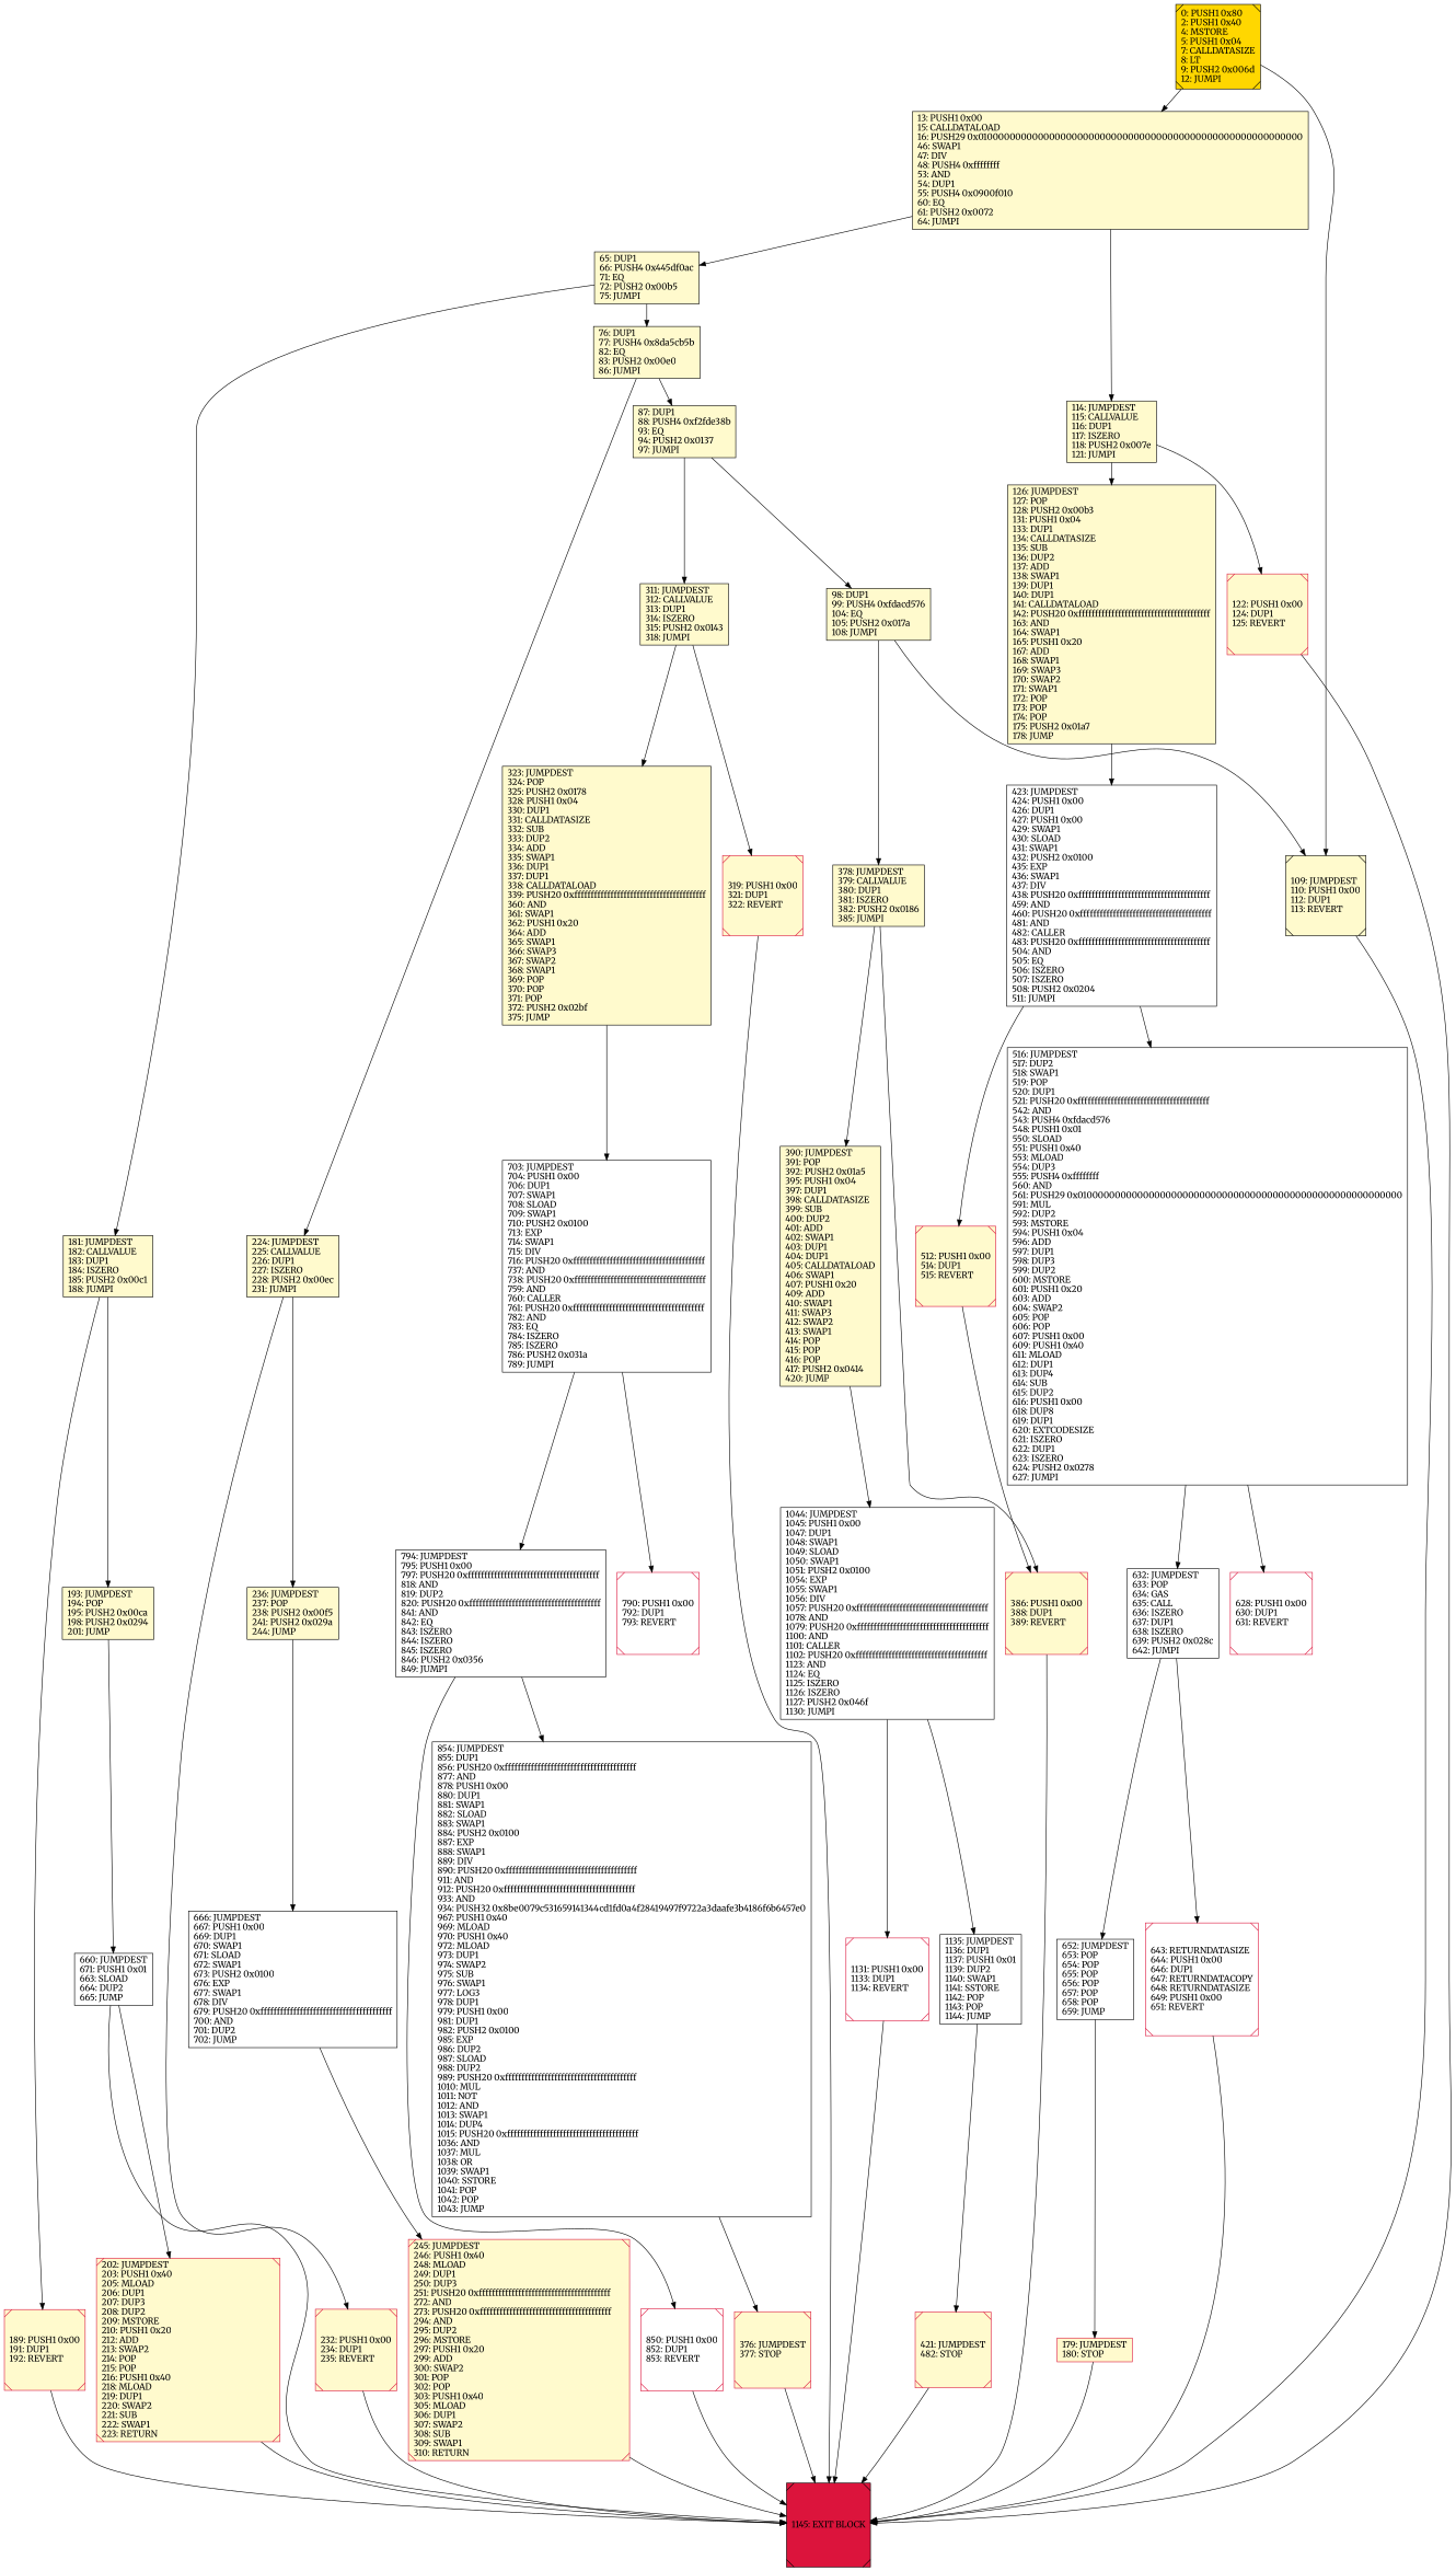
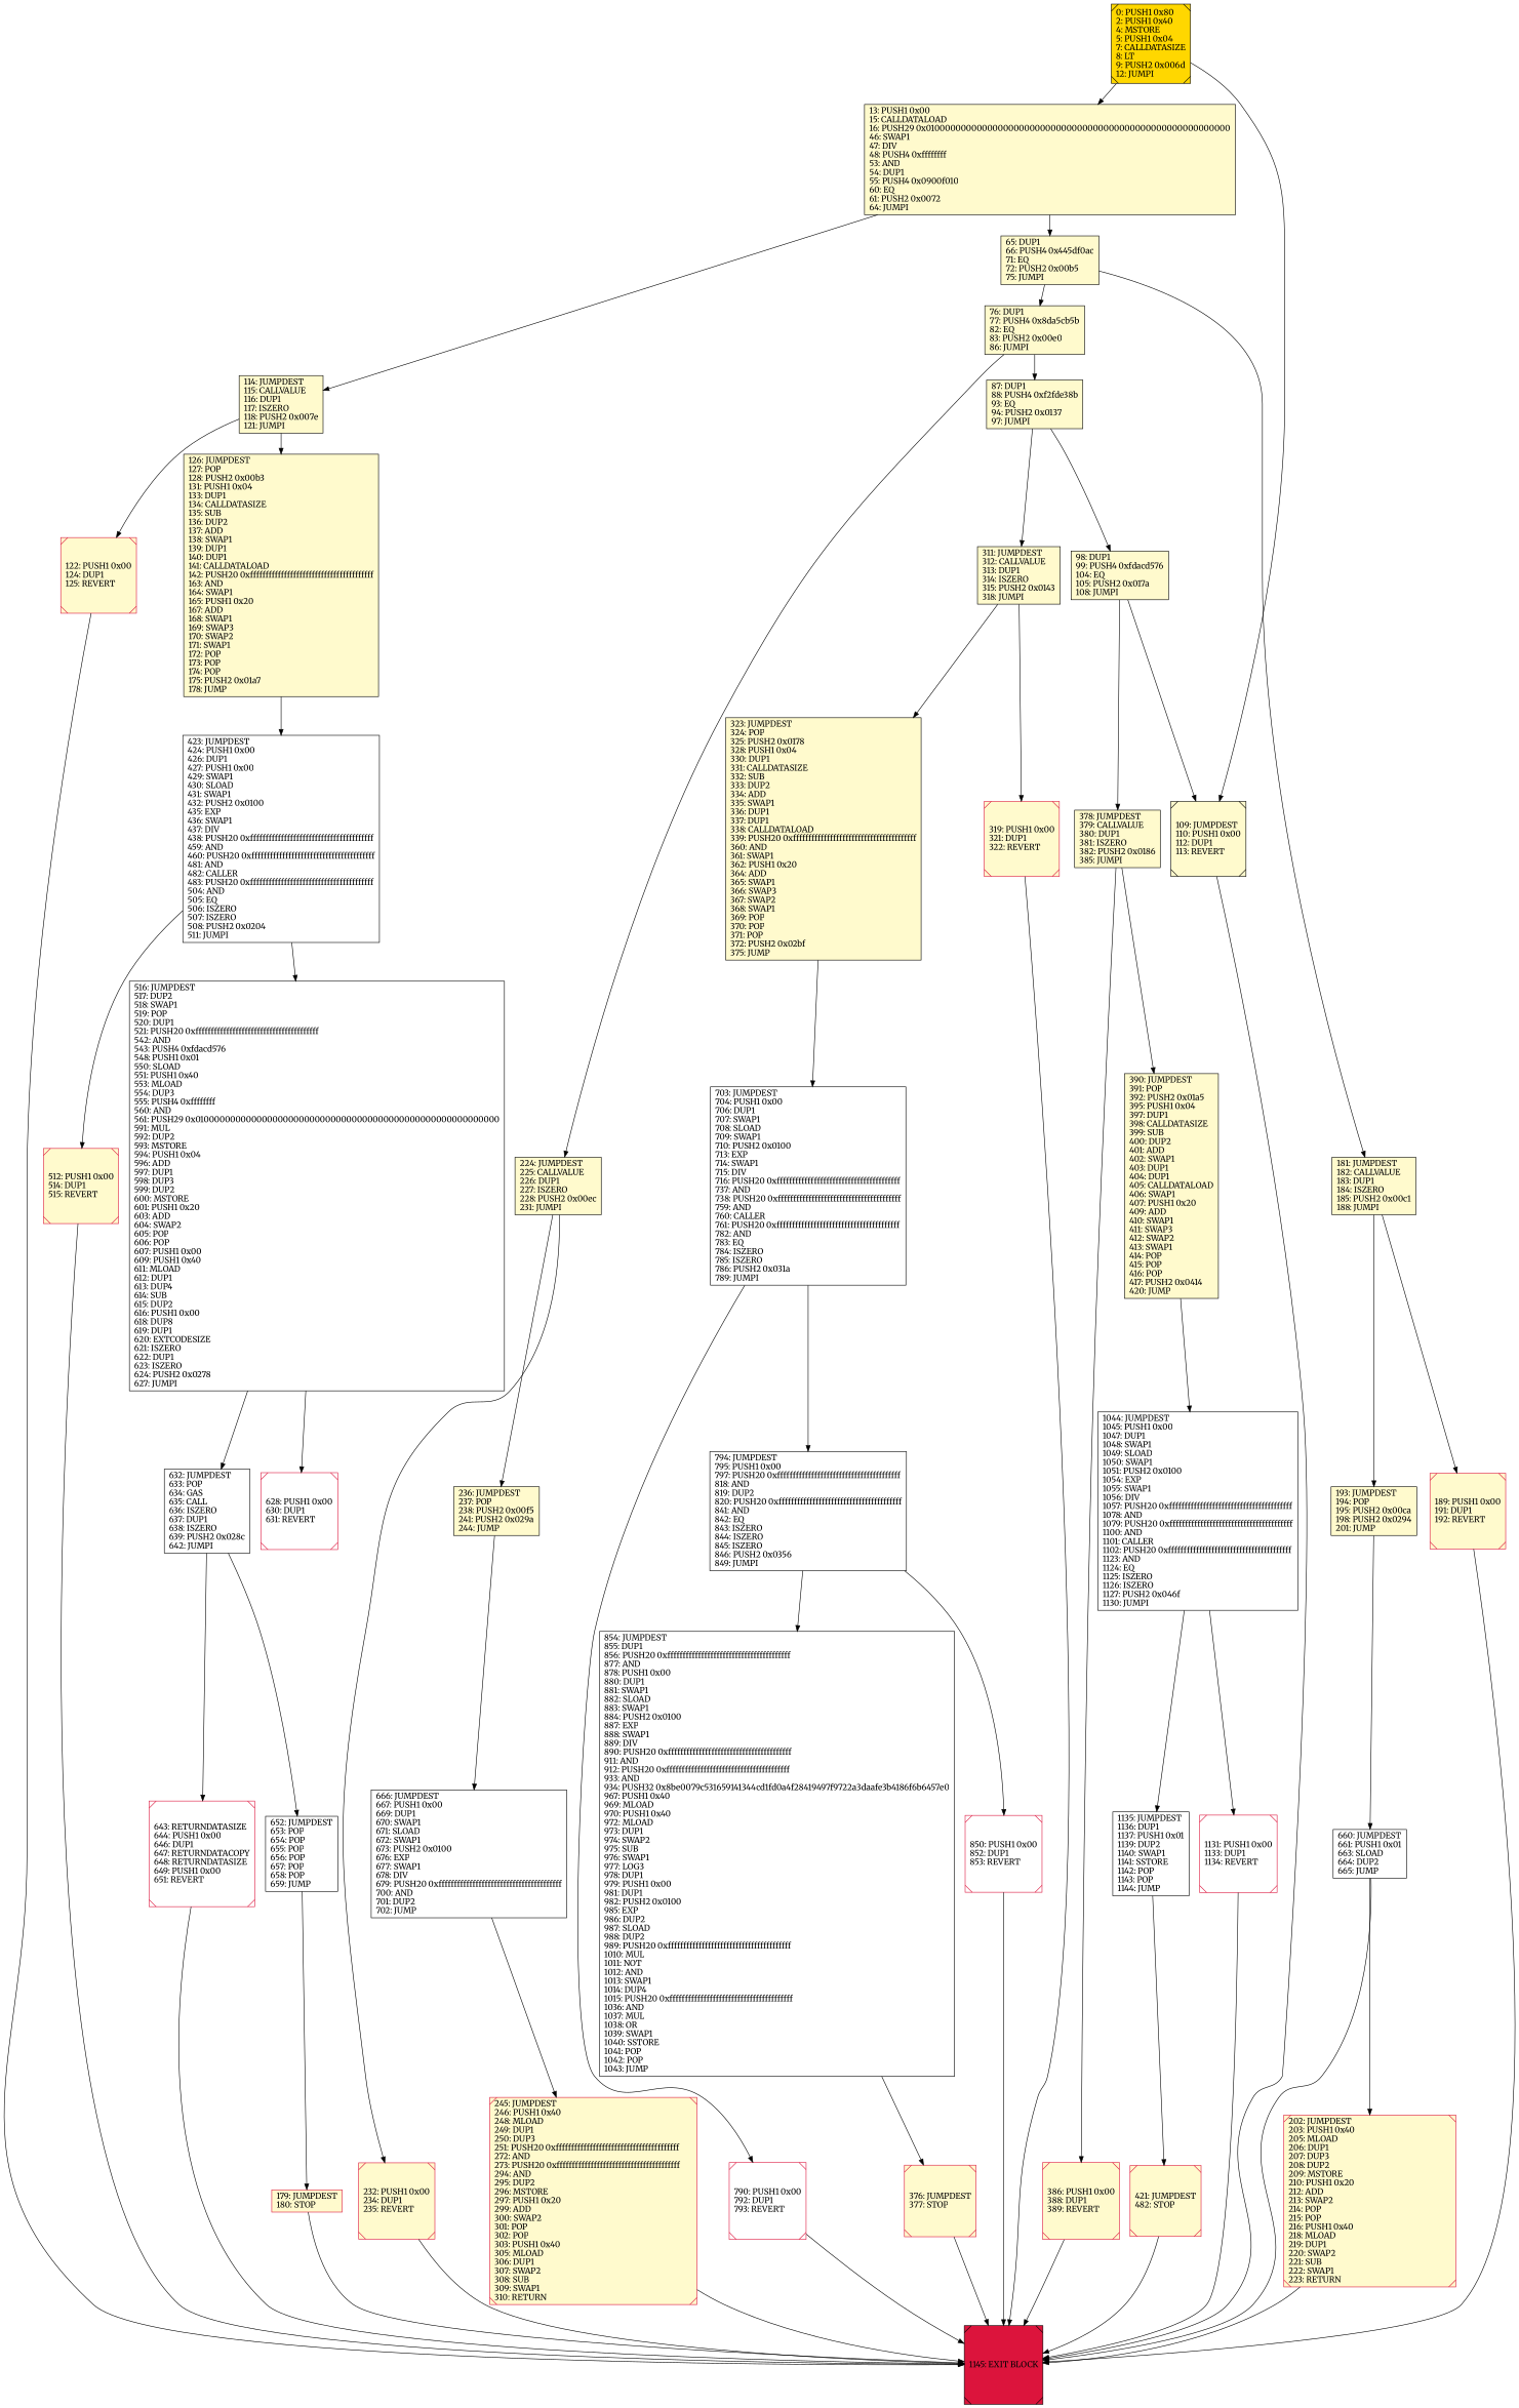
  digraph {
    fontname=Merriweather
    rankdir=UD
    node [color=black fillcolor=lemonchiffon fontcolor=black fontname=Merriweather shape=box style=filled]
    edge [fontname=Merriweather]
-   n1 [fillcolor=white label="660: JUMPDEST\l671: PUSH1 0x01\l663: SLOAD\l664: DUP2\l665: JUMP\l"]
+   n1 [fillcolor=white label="660: JUMPDEST\l661: PUSH1 0x01\l663: SLOAD\l664: DUP2\l665: JUMP\l"]
    n2 [color=crimson label="202: JUMPDEST\l203: PUSH1 0x40\l205: MLOAD\l206: DUP1\l207: DUP3\l208: DUP2\l209: MSTORE\l210: PUSH1 0x20\l212: ADD\l213: SWAP2\l214: POP\l215: POP\l216: PUSH1 0x40\l218: MLOAD\l219: DUP1\l220: SWAP2\l221: SUB\l222: SWAP1\l223: RETURN\l" shape=Msquare]
    n3 [fillcolor=crimson label="1145: EXIT BLOCK\l" shape=Msquare]
    n4 [label="323: JUMPDEST\l324: POP\l325: PUSH2 0x0178\l328: PUSH1 0x04\l330: DUP1\l331: CALLDATASIZE\l332: SUB\l333: DUP2\l334: ADD\l335: SWAP1\l336: DUP1\l337: DUP1\l338: CALLDATALOAD\l339: PUSH20 0xffffffffffffffffffffffffffffffffffffffff\l360: AND\l361: SWAP1\l362: PUSH1 0x20\l364: ADD\l365: SWAP1\l366: SWAP3\l367: SWAP2\l368: SWAP1\l369: POP\l370: POP\l371: POP\l372: PUSH2 0x02bf\l375: JUMP\l"]
    n5 [fillcolor=white label="703: JUMPDEST\l704: PUSH1 0x00\l706: DUP1\l707: SWAP1\l708: SLOAD\l709: SWAP1\l710: PUSH2 0x0100\l713: EXP\l714: SWAP1\l715: DIV\l716: PUSH20 0xffffffffffffffffffffffffffffffffffffffff\l737: AND\l738: PUSH20 0xffffffffffffffffffffffffffffffffffffffff\l759: AND\l760: CALLER\l761: PUSH20 0xffffffffffffffffffffffffffffffffffffffff\l782: AND\l783: EQ\l784: ISZERO\l785: ISZERO\l786: PUSH2 0x031a\l789: JUMPI\l"]
    n6 [color=crimson fillcolor=white label="790: PUSH1 0x00\l792: DUP1\l793: REVERT\l" shape=Msquare]
    n7 [fillcolor=white label="794: JUMPDEST\l795: PUSH1 0x00\l797: PUSH20 0xffffffffffffffffffffffffffffffffffffffff\l818: AND\l819: DUP2\l820: PUSH20 0xffffffffffffffffffffffffffffffffffffffff\l841: AND\l842: EQ\l843: ISZERO\l844: ISZERO\l845: ISZERO\l846: PUSH2 0x0356\l849: JUMPI\l"]
    n8 [color=crimson label="232: PUSH1 0x00\l234: DUP1\l235: REVERT\l" shape=Msquare]
    n9 [label="87: DUP1\l88: PUSH4 0xf2fde38b\l93: EQ\l94: PUSH2 0x0137\l97: JUMPI\l"]
    n10 [label="311: JUMPDEST\l312: CALLVALUE\l313: DUP1\l314: ISZERO\l315: PUSH2 0x0143\l318: JUMPI\l"]
    n11 [label="98: DUP1\l99: PUSH4 0xfdacd576\l104: EQ\l105: PUSH2 0x017a\l108: JUMPI\l"]
    n12 [color=crimson label="319: PUSH1 0x00\l321: DUP1\l322: REVERT\l" shape=Msquare]
    n13 [label="378: JUMPDEST\l379: CALLVALUE\l380: DUP1\l381: ISZERO\l382: PUSH2 0x0186\l385: JUMPI\l"]
    n14 [label="109: JUMPDEST\l110: PUSH1 0x00\l112: DUP1\l113: REVERT\l" shape=Msquare]
    n15 [color=crimson fillcolor=white label="1131: PUSH1 0x00\l1133: DUP1\l1134: REVERT\l" shape=Msquare]
    n16 [fillcolor=white label="652: JUMPDEST\l653: POP\l654: POP\l655: POP\l656: POP\l657: POP\l658: POP\l659: JUMP\l"]
    n17 [color=crimson label="179: JUMPDEST\l180: STOP\l"]
    n18 [label="126: JUMPDEST\l127: POP\l128: PUSH2 0x00b3\l131: PUSH1 0x04\l133: DUP1\l134: CALLDATASIZE\l135: SUB\l136: DUP2\l137: ADD\l138: SWAP1\l139: DUP1\l140: DUP1\l141: CALLDATALOAD\l142: PUSH20 0xffffffffffffffffffffffffffffffffffffffff\l163: AND\l164: SWAP1\l165: PUSH1 0x20\l167: ADD\l168: SWAP1\l169: SWAP3\l170: SWAP2\l171: SWAP1\l172: POP\l173: POP\l174: POP\l175: PUSH2 0x01a7\l178: JUMP\l"]
    n19 [fillcolor=white label="423: JUMPDEST\l424: PUSH1 0x00\l426: DUP1\l427: PUSH1 0x00\l429: SWAP1\l430: SLOAD\l431: SWAP1\l432: PUSH2 0x0100\l435: EXP\l436: SWAP1\l437: DIV\l438: PUSH20 0xffffffffffffffffffffffffffffffffffffffff\l459: AND\l460: PUSH20 0xffffffffffffffffffffffffffffffffffffffff\l481: AND\l482: CALLER\l483: PUSH20 0xffffffffffffffffffffffffffffffffffffffff\l504: AND\l505: EQ\l506: ISZERO\l507: ISZERO\l508: PUSH2 0x0204\l511: JUMPI\l"]
    n20 [color=crimson label="512: PUSH1 0x00\l514: DUP1\l515: REVERT\l" shape=Msquare]
    n21 [fillcolor=white label="516: JUMPDEST\l517: DUP2\l518: SWAP1\l519: POP\l520: DUP1\l521: PUSH20 0xffffffffffffffffffffffffffffffffffffffff\l542: AND\l543: PUSH4 0xfdacd576\l548: PUSH1 0x01\l550: SLOAD\l551: PUSH1 0x40\l553: MLOAD\l554: DUP3\l555: PUSH4 0xffffffff\l560: AND\l561: PUSH29 0x0100000000000000000000000000000000000000000000000000000000\l591: MUL\l592: DUP2\l593: MSTORE\l594: PUSH1 0x04\l596: ADD\l597: DUP1\l598: DUP3\l599: DUP2\l600: MSTORE\l601: PUSH1 0x20\l603: ADD\l604: SWAP2\l605: POP\l606: POP\l607: PUSH1 0x00\l609: PUSH1 0x40\l611: MLOAD\l612: DUP1\l613: DUP4\l614: SUB\l615: DUP2\l616: PUSH1 0x00\l618: DUP8\l619: DUP1\l620: EXTCODESIZE\l621: ISZERO\l622: DUP1\l623: ISZERO\l624: PUSH2 0x0278\l627: JUMPI\l"]
    n22 [label="390: JUMPDEST\l391: POP\l392: PUSH2 0x01a5\l395: PUSH1 0x04\l397: DUP1\l398: CALLDATASIZE\l399: SUB\l400: DUP2\l401: ADD\l402: SWAP1\l403: DUP1\l404: DUP1\l405: CALLDATALOAD\l406: SWAP1\l407: PUSH1 0x20\l409: ADD\l410: SWAP1\l411: SWAP3\l412: SWAP2\l413: SWAP1\l414: POP\l415: POP\l416: POP\l417: PUSH2 0x0414\l420: JUMP\l"]
    n23 [fillcolor=white label="1044: JUMPDEST\l1045: PUSH1 0x00\l1047: DUP1\l1048: SWAP1\l1049: SLOAD\l1050: SWAP1\l1051: PUSH2 0x0100\l1054: EXP\l1055: SWAP1\l1056: DIV\l1057: PUSH20 0xffffffffffffffffffffffffffffffffffffffff\l1078: AND\l1079: PUSH20 0xffffffffffffffffffffffffffffffffffffffff\l1100: AND\l1101: CALLER\l1102: PUSH20 0xffffffffffffffffffffffffffffffffffffffff\l1123: AND\l1124: EQ\l1125: ISZERO\l1126: ISZERO\l1127: PUSH2 0x046f\l1130: JUMPI\l"]
    n24 [fillcolor=white label="1135: JUMPDEST\l1136: DUP1\l1137: PUSH1 0x01\l1139: DUP2\l1140: SWAP1\l1141: SSTORE\l1142: POP\l1143: POP\l1144: JUMP\l"]
    n25 [color=crimson fillcolor=white label="628: PUSH1 0x00\l630: DUP1\l631: REVERT\l" shape=Msquare]
    n26 [label="236: JUMPDEST\l237: POP\l238: PUSH2 0x00f5\l241: PUSH2 0x029a\l244: JUMP\l"]
    n27 [fillcolor=white label="666: JUMPDEST\l667: PUSH1 0x00\l669: DUP1\l670: SWAP1\l671: SLOAD\l672: SWAP1\l673: PUSH2 0x0100\l676: EXP\l677: SWAP1\l678: DIV\l679: PUSH20 0xffffffffffffffffffffffffffffffffffffffff\l700: AND\l701: DUP2\l702: JUMP\l"]
    n28 [color=crimson label="245: JUMPDEST\l246: PUSH1 0x40\l248: MLOAD\l249: DUP1\l250: DUP3\l251: PUSH20 0xffffffffffffffffffffffffffffffffffffffff\l272: AND\l273: PUSH20 0xffffffffffffffffffffffffffffffffffffffff\l294: AND\l295: DUP2\l296: MSTORE\l297: PUSH1 0x20\l299: ADD\l300: SWAP2\l301: POP\l302: POP\l303: PUSH1 0x40\l305: MLOAD\l306: DUP1\l307: SWAP2\l308: SUB\l309: SWAP1\l310: RETURN\l" shape=Msquare]
    n29 [fillcolor=white label="854: JUMPDEST\l855: DUP1\l856: PUSH20 0xffffffffffffffffffffffffffffffffffffffff\l877: AND\l878: PUSH1 0x00\l880: DUP1\l881: SWAP1\l882: SLOAD\l883: SWAP1\l884: PUSH2 0x0100\l887: EXP\l888: SWAP1\l889: DIV\l890: PUSH20 0xffffffffffffffffffffffffffffffffffffffff\l911: AND\l912: PUSH20 0xffffffffffffffffffffffffffffffffffffffff\l933: AND\l934: PUSH32 0x8be0079c531659141344cd1fd0a4f28419497f9722a3daafe3b4186f6b6457e0\l967: PUSH1 0x40\l969: MLOAD\l970: PUSH1 0x40\l972: MLOAD\l973: DUP1\l974: SWAP2\l975: SUB\l976: SWAP1\l977: LOG3\l978: DUP1\l979: PUSH1 0x00\l981: DUP1\l982: PUSH2 0x0100\l985: EXP\l986: DUP2\l987: SLOAD\l988: DUP2\l989: PUSH20 0xffffffffffffffffffffffffffffffffffffffff\l1010: MUL\l1011: NOT\l1012: AND\l1013: SWAP1\l1014: DUP4\l1015: PUSH20 0xffffffffffffffffffffffffffffffffffffffff\l1036: AND\l1037: MUL\l1038: OR\l1039: SWAP1\l1040: SSTORE\l1041: POP\l1042: POP\l1043: JUMP\l"]
    n30 [color=crimson fillcolor=white label="850: PUSH1 0x00\l852: DUP1\l853: REVERT\l" shape=Msquare]
    n31 [color=crimson fillcolor=white label="643: RETURNDATASIZE\l644: PUSH1 0x00\l646: DUP1\l647: RETURNDATACOPY\l648: RETURNDATASIZE\l649: PUSH1 0x00\l651: REVERT\l" shape=Msquare]
    n32 [color=crimson label="122: PUSH1 0x00\l124: DUP1\l125: REVERT\l" shape=Msquare]
    n33 [label="76: DUP1\l77: PUSH4 0x8da5cb5b\l82: EQ\l83: PUSH2 0x00e0\l86: JUMPI\l"]
    n34 [label="224: JUMPDEST\l225: CALLVALUE\l226: DUP1\l227: ISZERO\l228: PUSH2 0x00ec\l231: JUMPI\l"]
    n35 [color=crimson label="189: PUSH1 0x00\l191: DUP1\l192: REVERT\l" shape=Msquare]
    n36 [label="181: JUMPDEST\l182: CALLVALUE\l183: DUP1\l184: ISZERO\l185: PUSH2 0x00c1\l188: JUMPI\l"]
    n37 [label="193: JUMPDEST\l194: POP\l195: PUSH2 0x00ca\l198: PUSH2 0x0294\l201: JUMP\l"]
    n38 [color=crimson label="421: JUMPDEST\l482: STOP\l" shape=Msquare]
    n39 [color=crimson label="386: PUSH1 0x00\l388: DUP1\l389: REVERT\l" shape=Msquare]
    n40 [color=crimson label="376: JUMPDEST\l377: STOP\l" shape=Msquare]
    n41 [fillcolor=white label="632: JUMPDEST\l633: POP\l634: GAS\l635: CALL\l636: ISZERO\l637: DUP1\l638: ISZERO\l639: PUSH2 0x028c\l642: JUMPI\l"]
    n42 [fillcolor=gold label="0: PUSH1 0x80\l2: PUSH1 0x40\l4: MSTORE\l5: PUSH1 0x04\l7: CALLDATASIZE\l8: LT\l9: PUSH2 0x006d\l12: JUMPI\l" shape=Msquare]
    n43 [label="13: PUSH1 0x00\l15: CALLDATALOAD\l16: PUSH29 0x0100000000000000000000000000000000000000000000000000000000\l46: SWAP1\l47: DIV\l48: PUSH4 0xffffffff\l53: AND\l54: DUP1\l55: PUSH4 0x0900f010\l60: EQ\l61: PUSH2 0x0072\l64: JUMPI\l"]
    n44 [label="114: JUMPDEST\l115: CALLVALUE\l116: DUP1\l117: ISZERO\l118: PUSH2 0x007e\l121: JUMPI\l"]
    n45 [label="65: DUP1\l66: PUSH4 0x445df0ac\l71: EQ\l72: PUSH2 0x00b5\l75: JUMPI\l"]
    n1 -> n2
    n1 -> n3
    n2 -> n3
    n4 -> n5
    n5 -> n6
    n5 -> n7
+   n6 -> n3
    n7 -> n29
    n7 -> n30
    n8 -> n3
    n9 -> n10
    n9 -> n11
    n10 -> n4
    n10 -> n12
    n11 -> n13
    n11 -> n14
    n12 -> n3
    n13 -> n22
    n13 -> n39
    n14 -> n3
    n15 -> n3
    n16 -> n17
    n17 -> n3
    n18 -> n19
    n19 -> n20
    n19 -> n21
-   n20 -> n39
+   n20 -> n3
    n21 -> n25
    n21 -> n41
    n22 -> n23
    n23 -> n15
    n23 -> n24
    n24 -> n38
    n26 -> n27
    n27 -> n28
    n28 -> n3
    n29 -> n40
    n30 -> n3
    n31 -> n3
    n32 -> n3
    n33 -> n9
    n33 -> n34
    n34 -> n8
    n34 -> n26
    n35 -> n3
    n36 -> n35
    n36 -> n37
    n37 -> n1
    n38 -> n3
    n39 -> n3
    n40 -> n3
    n41 -> n16
    n41 -> n31
    n42 -> n14
    n42 -> n43
    n43 -> n44
    n43 -> n45
    n44 -> n18
    n44 -> n32
    n45 -> n33
    n45 -> n36
  }
